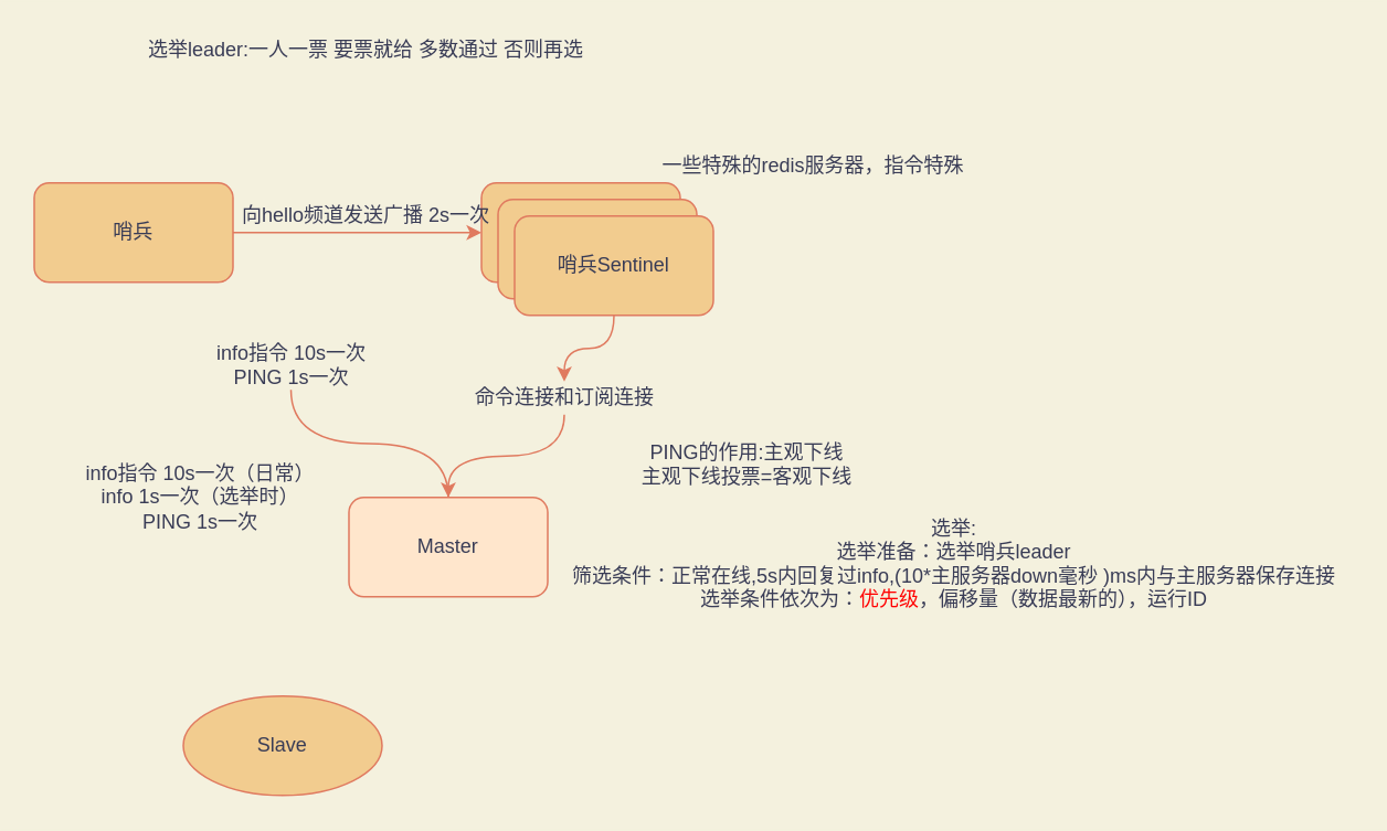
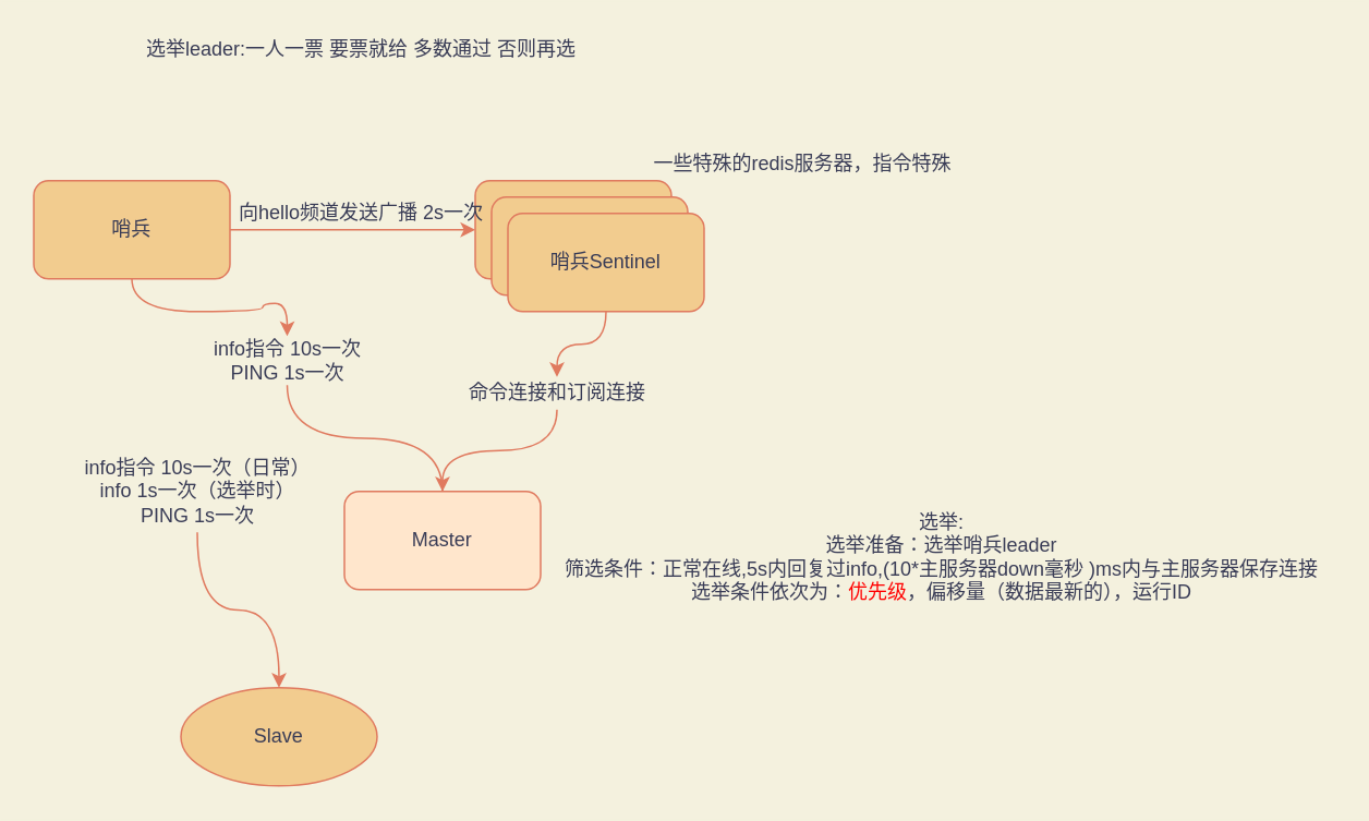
  <mxCell id="0" />
  <mxCell id="1" parent="0" />
  <mxCell id="2" style="edgeStyle=orthogonalEdgeStyle;curved=1;rounded=1;sketch=0;orthogonalLoop=1;jettySize=auto;html=1;entryX=0.5;entryY=0;entryDx=0;entryDy=0;strokeColor=#E07A5F;fillColor=#F2CC8F;fontColor=#393C56;endArrow=none;" edge="1" parent="1" source="9" target="8"><mxGeometry relative="1" as="geometry" /></mxCell>
  <mxCell id="3" style="edgeStyle=orthogonalEdgeStyle;curved=1;rounded=1;sketch=0;orthogonalLoop=1;jettySize=auto;html=1;strokeColor=#E07A5F;fillColor=#F2CC8F;fontColor=#393C56;" edge="1" parent="1" source="5" target="6"><mxGeometry relative="1" as="geometry" /></mxCell>
+ <mxCell id="4" style="edgeStyle=orthogonalEdgeStyle;curved=1;rounded=1;sketch=0;orthogonalLoop=1;jettySize=auto;html=1;strokeColor=#E07A5F;fillColor=#F2CC8F;fontColor=#393C56;" edge="1" parent="1" source="16" target="15"><mxGeometry relative="1" as="geometry" /></mxCell>
  <mxCell id="5" value="哨兵" style="rounded=1;whiteSpace=wrap;html=1;sketch=0;strokeColor=#E07A5F;fillColor=#F2CC8F;fontColor=#393C56;" vertex="1" parent="1"><mxGeometry x="20" y="110" width="120" height="60" as="geometry" /></mxCell>
  <mxCell id="6" value="哨兵Sentinel" style="rounded=1;whiteSpace=wrap;html=1;sketch=0;strokeColor=#E07A5F;fillColor=#F2CC8F;fontColor=#393C56;" vertex="1" parent="1"><mxGeometry x="290" y="110" width="120" height="60" as="geometry" /></mxCell>
  <mxCell id="7" value="一些特殊的redis服务器，指令特殊" style="text;html=1;align=center;verticalAlign=middle;resizable=0;points=[];autosize=1;fontColor=#393C56;" vertex="1" parent="1"><mxGeometry x="390" y="90" width="200" height="20" as="geometry" /></mxCell>
  <mxCell id="8" value="Master" style="rounded=1;whiteSpace=wrap;html=1;sketch=0;strokeColor=#E07A5F;fillColor=#ffe6cc;fontColor=#393C56;" vertex="1" parent="1"><mxGeometry x="210" y="300" width="120" height="60" as="geometry" /></mxCell>
  <mxCell id="9" value="info指令 10s一次&lt;br&gt;PING 1s一次" style="text;html=1;align=center;verticalAlign=middle;resizable=0;points=[];autosize=1;fontColor=#393C56;" vertex="1" parent="1"><mxGeometry x="120" y="205" width="110" height="30" as="geometry" /></mxCell>
+ <mxCell id="10" style="edgeStyle=orthogonalEdgeStyle;curved=1;rounded=1;sketch=0;orthogonalLoop=1;jettySize=auto;html=1;entryX=0.5;entryY=0;entryDx=0;entryDy=0;strokeColor=#E07A5F;fillColor=#F2CC8F;fontColor=#393C56;" edge="1" parent="1" source="5" target="9"><mxGeometry relative="1" as="geometry"><mxPoint x="150" y="170" as="sourcePoint" /><mxPoint x="270" y="260" as="targetPoint" /></mxGeometry></mxCell>
  <mxCell id="11" value="向hello频道发送广播 2s一次" style="text;html=1;align=center;verticalAlign=middle;resizable=0;points=[];autosize=1;fontColor=#393C56;" vertex="1" parent="1"><mxGeometry x="140" y="120" width="160" height="20" as="geometry" /></mxCell>
  <mxCell id="12" value="哨兵Sentinel" style="rounded=1;whiteSpace=wrap;html=1;sketch=0;strokeColor=#E07A5F;fillColor=#F2CC8F;fontColor=#393C56;" vertex="1" parent="1"><mxGeometry x="300" y="120" width="120" height="60" as="geometry" /></mxCell>
  <mxCell id="13" style="edgeStyle=orthogonalEdgeStyle;curved=1;rounded=1;sketch=0;orthogonalLoop=1;jettySize=auto;html=1;entryX=0.5;entryY=0;entryDx=0;entryDy=0;strokeColor=#E07A5F;fillColor=#F2CC8F;fontColor=#393C56;" edge="1" parent="1" source="19" target="8"><mxGeometry relative="1" as="geometry" /></mxCell>
  <mxCell id="14" value="哨兵Sentinel" style="rounded=1;whiteSpace=wrap;html=1;sketch=0;strokeColor=#E07A5F;fillColor=#F2CC8F;fontColor=#393C56;" vertex="1" parent="1"><mxGeometry x="310" y="130" width="120" height="60" as="geometry" /></mxCell>
  <mxCell id="15" value="Slave" style="ellipse;whiteSpace=wrap;html=1;sketch=0;strokeColor=#E07A5F;fillColor=#F2CC8F;fontColor=#393C56;" vertex="1" parent="1"><mxGeometry x="110" y="420" width="120" height="60" as="geometry" /></mxCell>
  <mxCell id="16" value="info指令 10s一次（日常）&lt;br&gt;info 1s一次（选举时）&lt;br&gt;PING 1s一次" style="text;html=1;align=center;verticalAlign=middle;resizable=0;points=[];autosize=1;fontColor=#393C56;" vertex="1" parent="1"><mxGeometry x="45" y="275" width="150" height="50" as="geometry" /></mxCell>
- <mxCell id="17" value="PING的作用:主观下线&lt;br&gt;主观下线投票=客观下线" style="text;html=1;align=center;verticalAlign=middle;resizable=0;points=[];autosize=1;fontColor=#393C56;" vertex="1" parent="1"><mxGeometry x="380" y="265" width="140" height="30" as="geometry" /></mxCell>
  <mxCell id="18" value="选举:&lt;br&gt;选举准备：选举哨兵leader&lt;br&gt;筛选条件：正常在线,5s内回复过info,(10*主服务器down毫秒 )ms内与主服务器保存连接&lt;br&gt;选举条件依次为：&lt;font color=&quot;#ff0000&quot;&gt;优先级&lt;/font&gt;，偏移量（数据最新的），运行ID" style="text;html=1;align=center;verticalAlign=middle;resizable=0;points=[];autosize=1;fontColor=#393C56;" vertex="1" parent="1"><mxGeometry x="335" y="310" width="480" height="60" as="geometry" /></mxCell>
  <mxCell id="19" value="命令连接和订阅连接" style="text;html=1;align=center;verticalAlign=middle;resizable=0;points=[];autosize=1;fontColor=#393C56;" vertex="1" parent="1"><mxGeometry x="280" y="230" width="120" height="20" as="geometry" /></mxCell>
  <mxCell id="20" style="edgeStyle=orthogonalEdgeStyle;curved=1;rounded=1;sketch=0;orthogonalLoop=1;jettySize=auto;html=1;entryX=0.5;entryY=0;entryDx=0;entryDy=0;strokeColor=#E07A5F;fillColor=#F2CC8F;fontColor=#393C56;" edge="1" parent="1" source="14" target="19"><mxGeometry relative="1" as="geometry"><mxPoint x="370" y="190" as="sourcePoint" /><mxPoint x="270" y="300" as="targetPoint" /></mxGeometry></mxCell>
  <mxCell id="21" value="选举leader:一人一票 要票就给 多数通过 否则再选" style="text;html=1;align=center;verticalAlign=middle;resizable=0;points=[];autosize=1;fontColor=#393C56;" vertex="1" parent="1"><mxGeometry x="80" y="20" width="280" height="20" as="geometry" /></mxCell>
